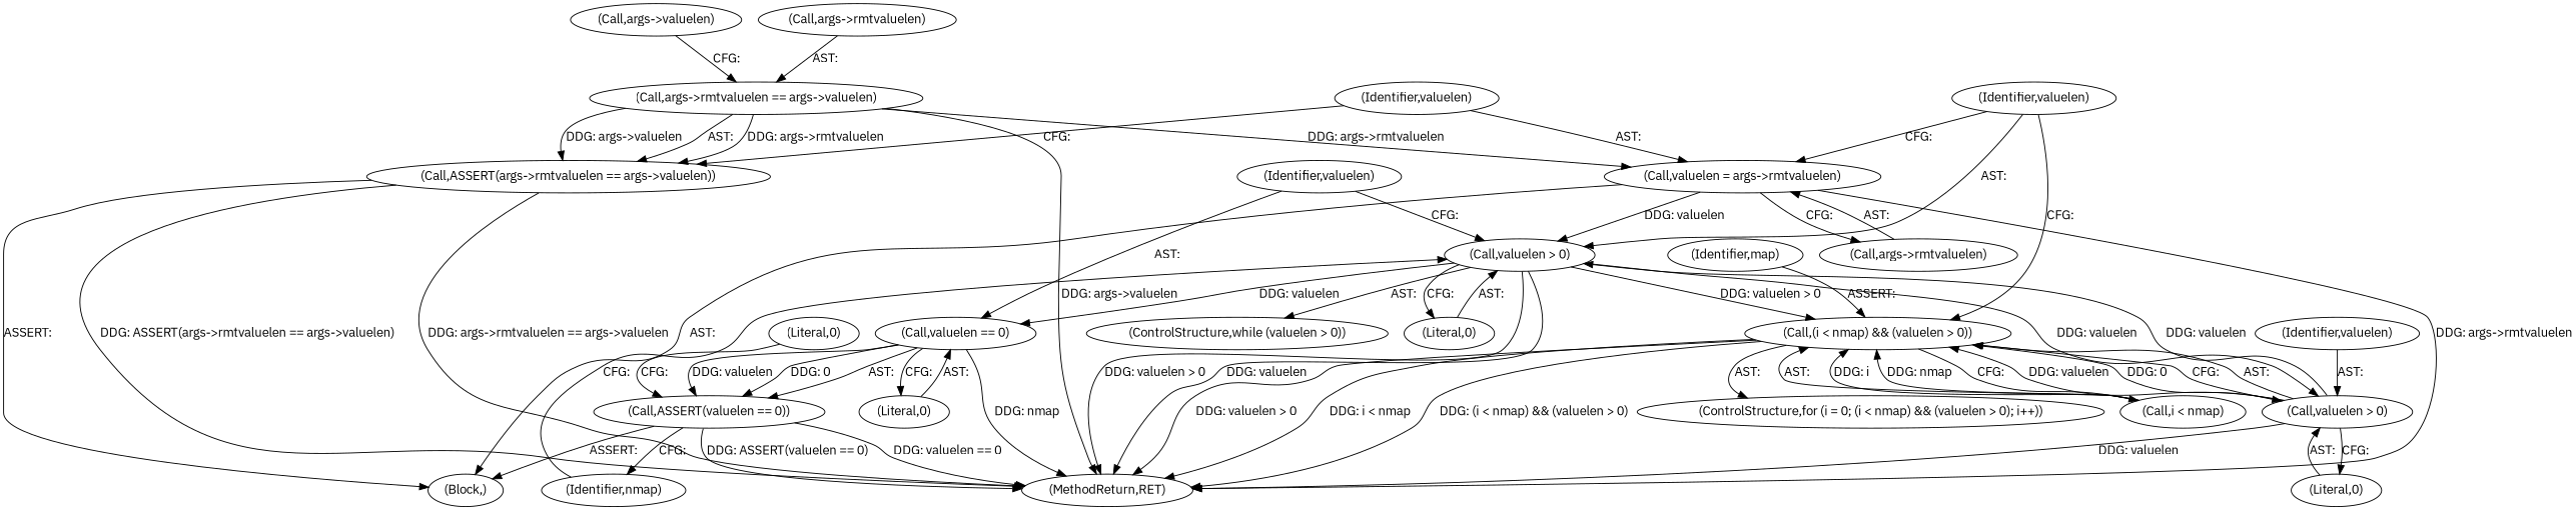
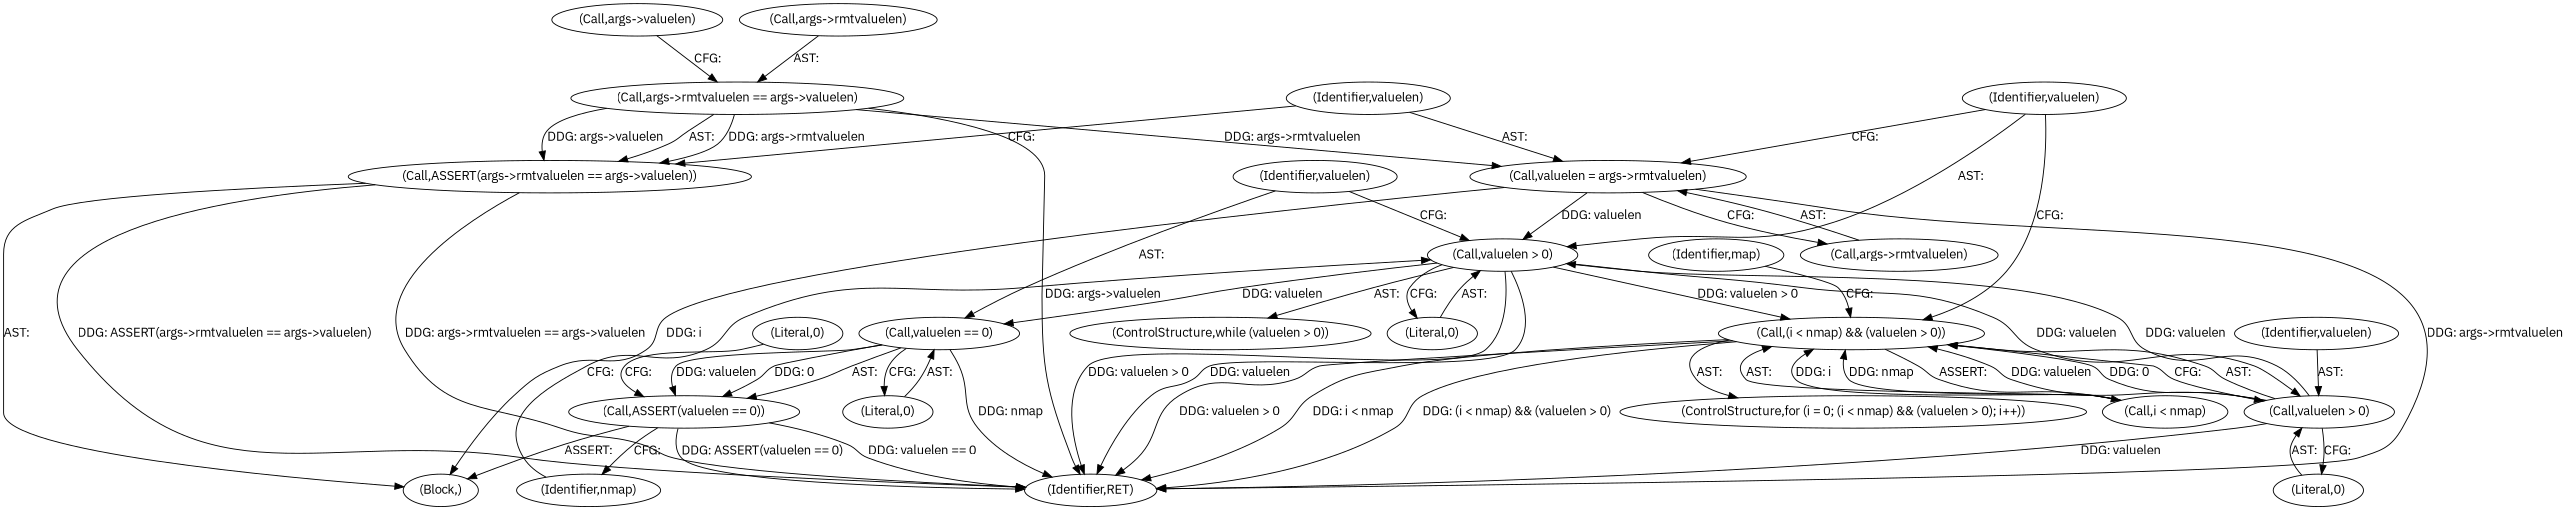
  digraph {
    fontname="IBM Plex Sans"
    node [fontname="IBM Plex Sans"]
    edge [fontname="IBM Plex Sans"]
    n1 [label="(Call,args->rmtvaluelen == args->valuelen)"]
    n2 [label="(Call,ASSERT(args->rmtvaluelen == args->valuelen))"]
    n3 [label="(Call,valuelen = args->rmtvaluelen)"]
-   n4 [label="(MethodReturn,RET)"]
+   n4 [label="(Identifier,RET)"]
    n5 [label="(Block,)"]
    n6 [label="(Call,valuelen > 0)"]
    n7 [label="(Call,args->rmtvaluelen)"]
    n8 [label="(Call,args->valuelen)"]
    n9 [label="(Call,(i < nmap) && (valuelen > 0))"]
    n10 [label="(Call,valuelen > 0)"]
    n11 [label="(Call,valuelen == 0)"]
    n12 [label="(ControlStructure,while (valuelen > 0))"]
    n13 [label="(Literal,0)"]
    n14 [label="(ControlStructure,for (i = 0; (i < nmap) && (valuelen > 0); i++))"]
    n15 [label="(Call,i < nmap)"]
    n16 [label="(Literal,0)"]
    n17 [label="(Call,ASSERT(valuelen == 0))"]
    n18 [label="(Literal,0)"]
    n19 [label="(Identifier,nmap)"]
    n20 [label="(Call,args->rmtvaluelen)"]
    n21 [label="(Identifier,valuelen)"]
    n22 [label="(Literal,0)"]
    n23 [label="(Identifier,valuelen)"]
    n24 [label="(Identifier,map)"]
    n25 [label="(Identifier,valuelen)"]
    n26 [label="(Identifier,valuelen)"]
    n1 -> n2 [label="AST: "]
    n1 -> n2 [label="DDG: args->rmtvaluelen"]
    n1 -> n2 [label="DDG: args->valuelen"]
    n1 -> n3 [label="DDG: args->rmtvaluelen"]
    n1 -> n4 [label="DDG: args->valuelen"]
    n2 -> n4 [label="DDG: ASSERT(args->rmtvaluelen == args->valuelen)"]
    n2 -> n4 [label="DDG: args->rmtvaluelen == args->valuelen"]
-   n2 -> n5 [label="ASSERT: "]
+   n2 -> n5 [label="AST: "]
    n3 -> n4 [label="DDG: args->rmtvaluelen"]
-   n3 -> n5 [label="AST: "]
+   n3 -> n5 [label="DDG: i"]
    n3 -> n6 [label="DDG: valuelen"]
    n3 -> n7 [label="CFG: "]
    n6 -> n4 [label="DDG: valuelen"]
    n6 -> n4 [label="DDG: valuelen > 0"]
    n6 -> n9 [label="DDG: valuelen > 0"]
    n6 -> n10 [label="DDG: valuelen"]
    n6 -> n11 [label="DDG: valuelen"]
    n6 -> n12 [label="AST: "]
    n6 -> n13 [label="CFG: "]
    n7 -> n3 [label="AST: "]
    n8 -> n1 [label="CFG: "]
    n9 -> n4 [label="DDG: valuelen > 0"]
    n9 -> n4 [label="DDG: i < nmap"]
    n9 -> n4 [label="DDG: (i < nmap) && (valuelen > 0)"]
    n9 -> n10 [label="CFG: "]
    n9 -> n14 [label="AST: "]
-   n9 -> n15 [label="CFG: "]
+   n9 -> n15 [label="ASSERT: "]
    n10 -> n4 [label="DDG: valuelen"]
    n10 -> n6 [label="DDG: valuelen"]
    n10 -> n9 [label="AST: "]
    n10 -> n9 [label="DDG: valuelen"]
    n10 -> n9 [label="DDG: 0"]
    n10 -> n16 [label="CFG: "]
    n11 -> n4 [label="DDG: nmap"]
    n11 -> n17 [label="AST: "]
    n11 -> n17 [label="DDG: valuelen"]
    n11 -> n17 [label="DDG: 0"]
    n11 -> n18 [label="CFG: "]
    n13 -> n6 [label="AST: "]
    n15 -> n9 [label="AST: "]
    n15 -> n9 [label="DDG: i"]
    n15 -> n9 [label="DDG: nmap"]
    n16 -> n10 [label="AST: "]
    n17 -> n4 [label="DDG: valuelen == 0"]
    n17 -> n4 [label="DDG: ASSERT(valuelen == 0)"]
    n17 -> n5 [label="ASSERT: "]
    n17 -> n19 [label="CFG: "]
    n18 -> n11 [label="AST: "]
    n19 -> n6 [label="CFG: "]
    n20 -> n1 [label="AST: "]
    n21 -> n2 [label="CFG: "]
    n21 -> n3 [label="AST: "]
    n22 -> n17 [label="CFG: "]
    n23 -> n6 [label="CFG: "]
    n23 -> n11 [label="AST: "]
-   n24 -> n9 [label="ASSERT: "]
+   n24 -> n9 [label="CFG: "]
    n25 -> n10 [label="AST: "]
    n26 -> n3 [label="CFG: "]
    n26 -> n6 [label="AST: "]
    n26 -> n9 [label="CFG: "]
  }
